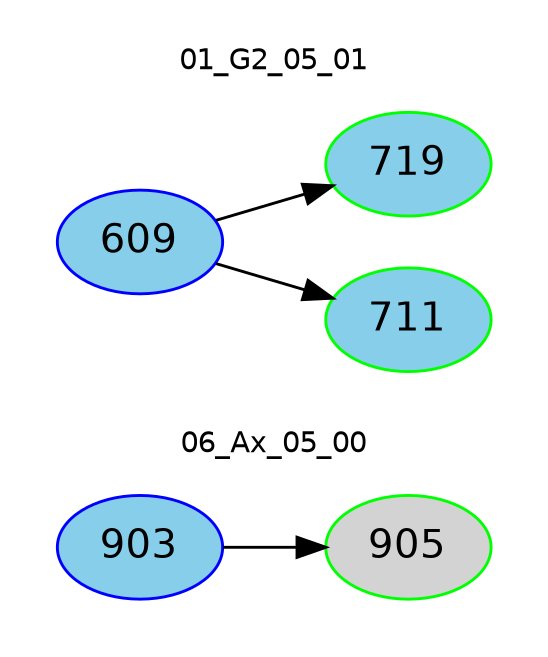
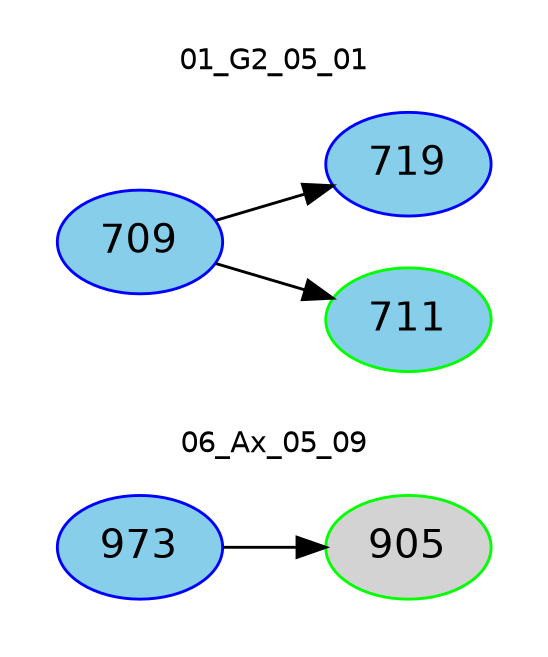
  digraph {
    fontname="DejaVu Sans"
    rankdir=LR
    node [color=green fillcolor=skyblue fontname="DejaVu Sans" style=filled]
    edge [color=black fontname="DejaVu Sans"]
-   n1 [color=blue label=903]
+   n1 [color=blue label=973]
    n2 [fillcolor=lightgrey label=905]
-   n3 [color=blue label=609]
+   n3 [color=blue label=709]
    n4 [label=711]
-   n5 [label=719]
+   n5 [color=blue label=719]
    subgraph cluster_1 {
      color=white
      fontsize=10
-     label="06_Ax_05_00"
+     label="06_Ax_05_09"
      n1
      n2
    }
    subgraph cluster_2 {
      color=white
      fontsize=10
      label="01_G2_05_01"
      n3
      n4
      n5
    }
    n1 -> n2
    n3 -> n4
    n3 -> n5
  }
